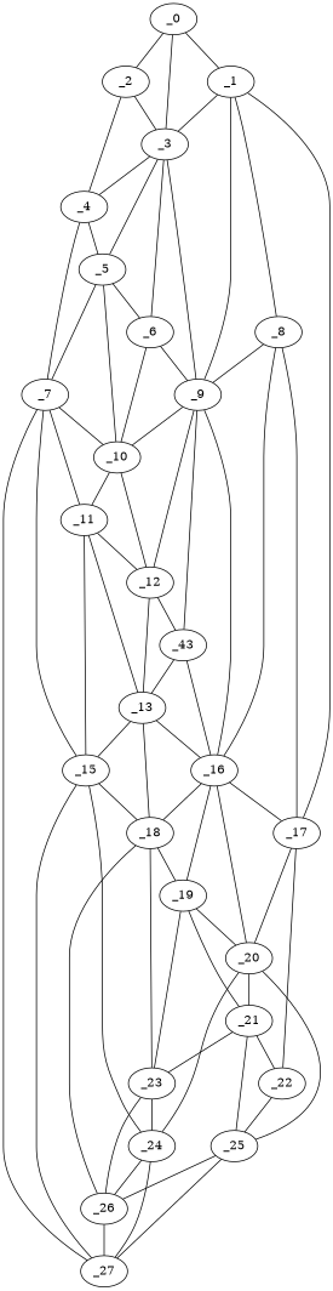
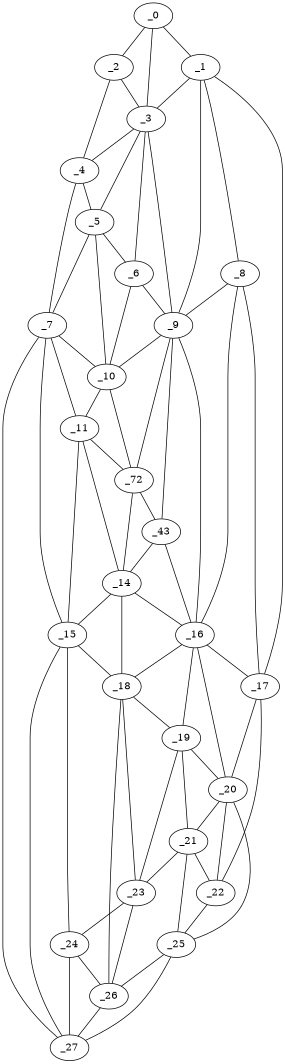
  graph {
    node [x=101 y=50]
    edge [valence=2]
    _0 [x=5 y=51]
    _1 [x=7 y=75]
    _2 [x=15 y=45]
    _3 [x=21 y=52]
    _8 [x=47 y=84]
    _9 [x=48 y=64]
    _17 [x=93 y=96]
    _4 [x=23 y=41]
    _5 [x=34 y=45]
    _6 [x=36]
    _16 [x=87 y=64]
    _10 [x=51 y=39]
-   _12 [x=65]
+   _12 [x=65 label=_72]
    n14 [label=_43 x=72 y=53]
    _20 [y=81]
    _22 [x=110 y=82]
    _7 [x=39 y=32]
    _11 [x=63 y=39]
    _15 [x=85 y=41]
    _27 [x=126 y=49]
    _18 [x=94 y=55]
    _19 [y=74]
-   _14 [x=77 y=49 label=_13]
+   _14 [x=77 y=49]
    _21 [x=108 y=78]
    _25 [x=119 y=72]
    _24 [x=114]
    _23 [x=113 y=67]
    _26 [x=120 y=61]
    _0 -- _1 [valence=1]
    _0 -- _2 [valence=1]
    _0 -- _3 [valence=1]
    _1 -- _3
    _1 -- _8
    _1 -- _9 [valence=1]
    _1 -- _17 [valence=1]
    _2 -- _3 [valence=1]
    _2 -- _4
    _3 -- _9 [valence=1]
    _3 -- _4
    _3 -- _5
    _3 -- _6
    _8 -- _9
    _8 -- _17
    _8 -- _16
    _9 -- _16
    _9 -- _10
    _9 -- _12 [valence=1]
    _9 -- n14
    _17 -- _20
    _17 -- _22 [valence=1]
    _4 -- _5
    _4 -- _7
    _5 -- _6
    _5 -- _10
    _5 -- _7 [valence=1]
    _6 -- _9 [valence=1]
    _6 -- _10 [valence=1]
    _16 -- _17 [valence=1]
    _16 -- _20
    _16 -- _18 [valence=1]
    _16 -- _19
    _10 -- _12 [valence=1]
    _10 -- _11
    _12 -- n14
    _12 -- _14 [valence=1]
    n14 -- _16
    n14 -- _14
-   _20 -- _24
+   _20 -- _22
    _20 -- _21
    _20 -- _25 [valence=1]
    _22 -- _25 [valence=1]
    _7 -- _10
    _7 -- _11 [valence=1]
    _7 -- _15
    _7 -- _27 [valence=1]
    _11 -- _12
    _11 -- _15
    _11 -- _14
    _15 -- _27 [valence=1]
    _15 -- _18
    _15 -- _24
    _18 -- _19
    _18 -- _23
    _18 -- _26 [valence=1]
    _19 -- _20 [valence=1]
    _19 -- _21
    _19 -- _23
    _14 -- _16
    _14 -- _15 [valence=1]
    _14 -- _18
    _21 -- _22 [valence=1]
    _21 -- _25
    _21 -- _23
    _25 -- _27 [valence=1]
    _25 -- _26
    _24 -- _27 [valence=1]
    _24 -- _26
    _23 -- _24 [valence=1]
    _23 -- _26
    _26 -- _27
  }
